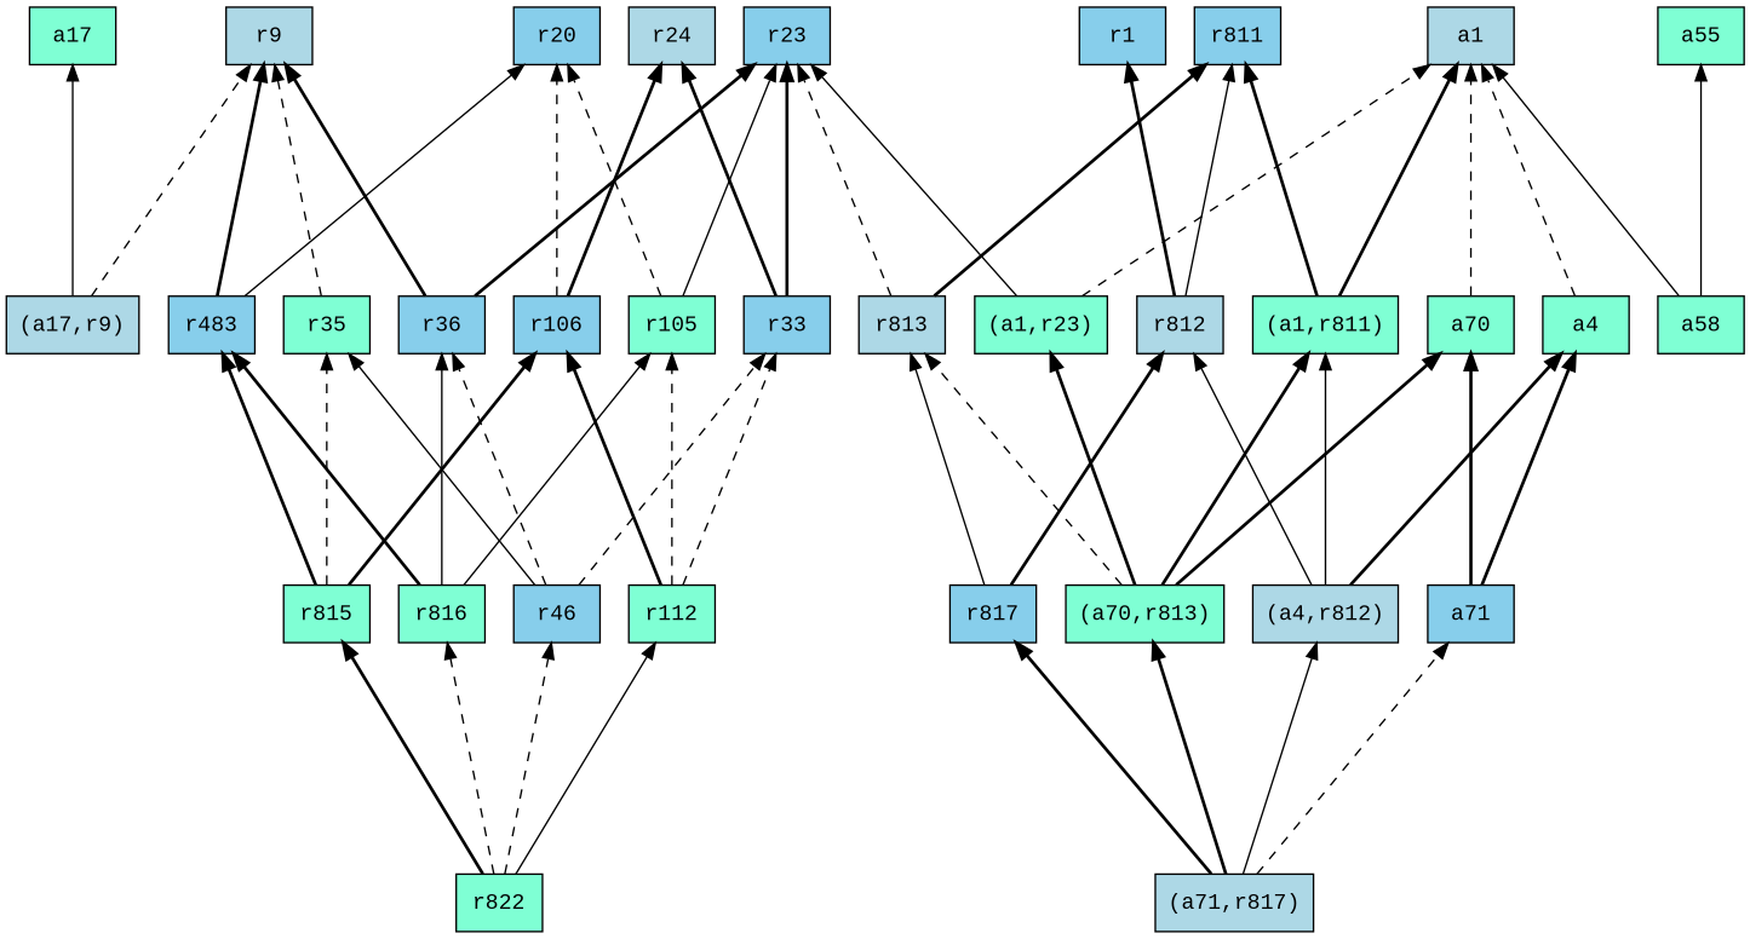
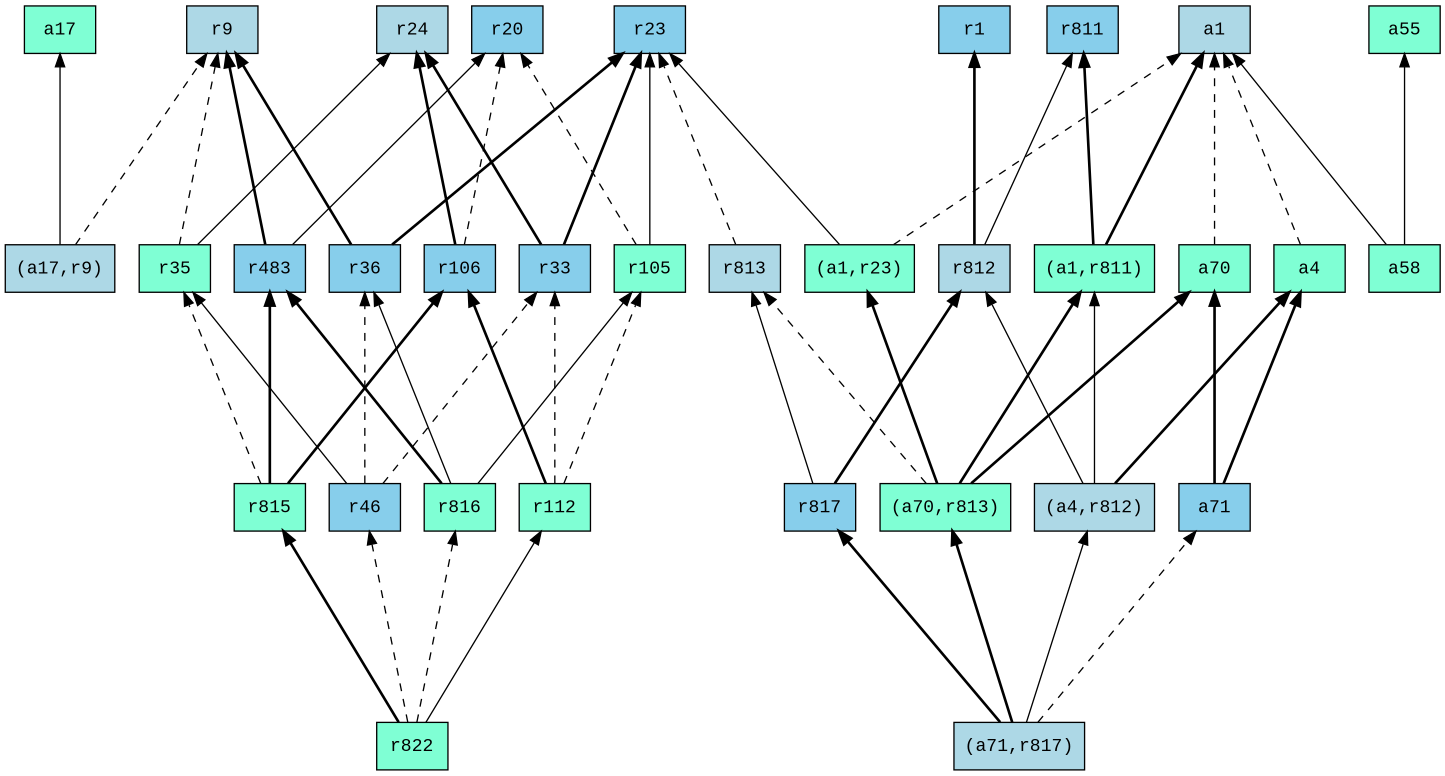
  digraph {
    fontname="Liberation Mono"
    rankdir=BT
    ranksep=2.0
    node [fillcolor=aquamarine fontname="Liberation Mono" shape=record style=filled]
    edge [fontname="Liberation Mono" style=bold]
    n1 [label="{r815}"]
    n2 [label="{r35}"]
    n3 [fillcolor=skyblue label="{r106}"]
    n4 [fillcolor=skyblue label="{r483}"]
    n5 [fillcolor=lightblue label="{r9}"]
    n6 [fillcolor=lightblue label="{r24}"]
    n7 [fillcolor=skyblue label="{r20}"]
    n8 [label="{r105}"]
    n9 [fillcolor=skyblue label="{r23}"]
    n10 [label="{r822}"]
    n11 [label="{r816}"]
    n12 [label="{r112}"]
    n13 [fillcolor=skyblue label="{r46}"]
    n14 [fillcolor=skyblue label="{r36}"]
    n15 [fillcolor=skyblue label="{r33}"]
    n16 [label="{a70}"]
    n17 [fillcolor=lightblue label="{a1}"]
    n18 [label="{a4}"]
    n19 [label="{a55}"]
    n20 [label="{(a1,r811)}"]
    n21 [fillcolor=skyblue label="{r811}"]
    n22 [label="{a58}"]
    n23 [fillcolor=skyblue label="{a71}"]
    n24 [fillcolor=skyblue label="{r817}"]
    n25 [fillcolor=lightblue label="{r813}"]
    n26 [fillcolor=lightblue label="{r812}"]
    n27 [fillcolor=skyblue label="{r1}"]
    n28 [label="{a17}"]
    n29 [fillcolor=lightblue label="{(a4,r812)}"]
    n30 [label="{(a70,r813)}"]
    n31 [label="{(a1,r23)}"]
    n32 [fillcolor=lightblue label="{(a17,r9)}"]
    n33 [fillcolor=lightblue label="{(a71,r817)}"]
    n1 -> n2 [style=dashed]
    n1 -> n3
    n1 -> n4
    n2 -> n5 [style=dashed]
+   n2 -> n6 [style=solid]
    n3 -> n6
    n3 -> n7 [style=dashed]
    n4 -> n5
    n4 -> n7 [style=solid]
    n8 -> n7 [style=dashed]
    n8 -> n9 [style=solid]
    n10 -> n1
    n10 -> n11 [style=dashed]
    n10 -> n12 [style=solid]
    n10 -> n13 [style=dashed]
    n11 -> n4
    n11 -> n8 [style=solid]
    n11 -> n14 [style=solid]
    n12 -> n3
    n12 -> n8 [style=dashed]
    n12 -> n15 [style=dashed]
    n13 -> n2 [style=solid]
    n13 -> n14 [style=dashed]
    n13 -> n15 [style=dashed]
    n14 -> n5
    n14 -> n9
    n15 -> n6
    n15 -> n9
    n16 -> n17 [style=dashed]
    n18 -> n17 [style=dashed]
    n20 -> n17
    n20 -> n21
    n22 -> n17 [style=solid]
    n22 -> n19 [style=solid]
    n23 -> n16
    n23 -> n18
    n24 -> n25 [style=solid]
    n24 -> n26
    n25 -> n9 [style=dashed]
-   n25 -> n21
    n26 -> n21 [style=solid]
    n26 -> n27
    n29 -> n18
    n29 -> n20 [style=solid]
    n29 -> n26 [style=solid]
    n30 -> n16
    n30 -> n20
    n30 -> n25 [style=dashed]
    n30 -> n31
    n31 -> n9 [style=solid]
    n31 -> n17 [style=dashed]
    n32 -> n5 [style=dashed]
    n32 -> n28 [style=solid]
    n33 -> n23 [style=dashed]
    n33 -> n24
    n33 -> n29 [style=solid]
    n33 -> n30
  }
